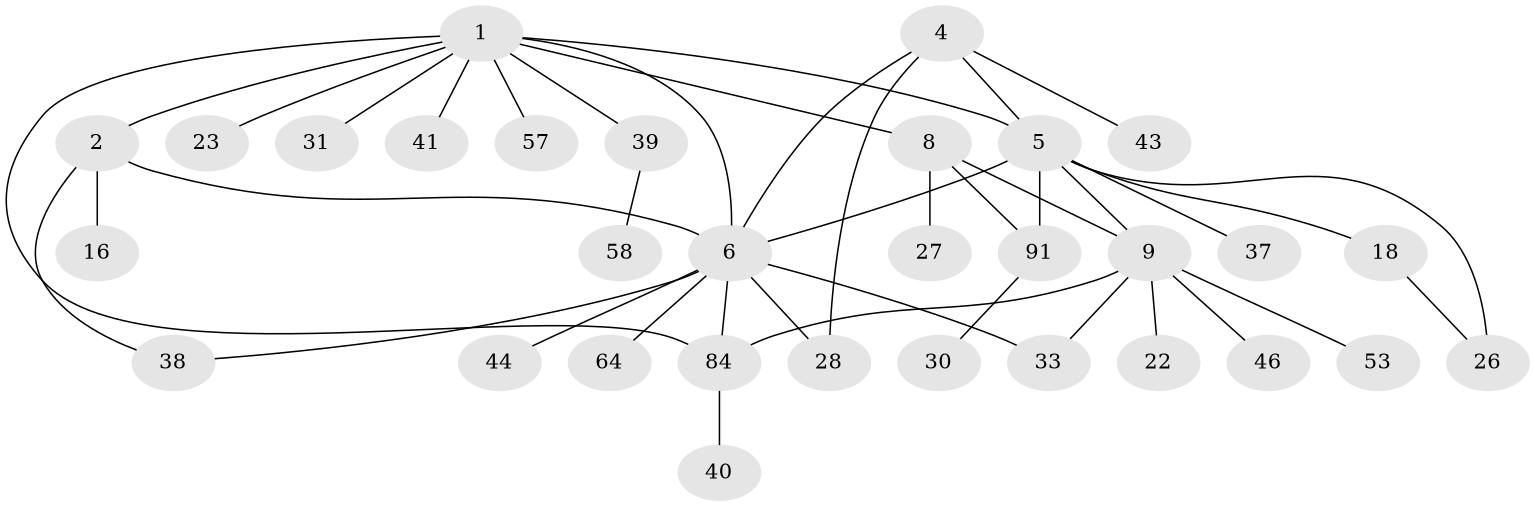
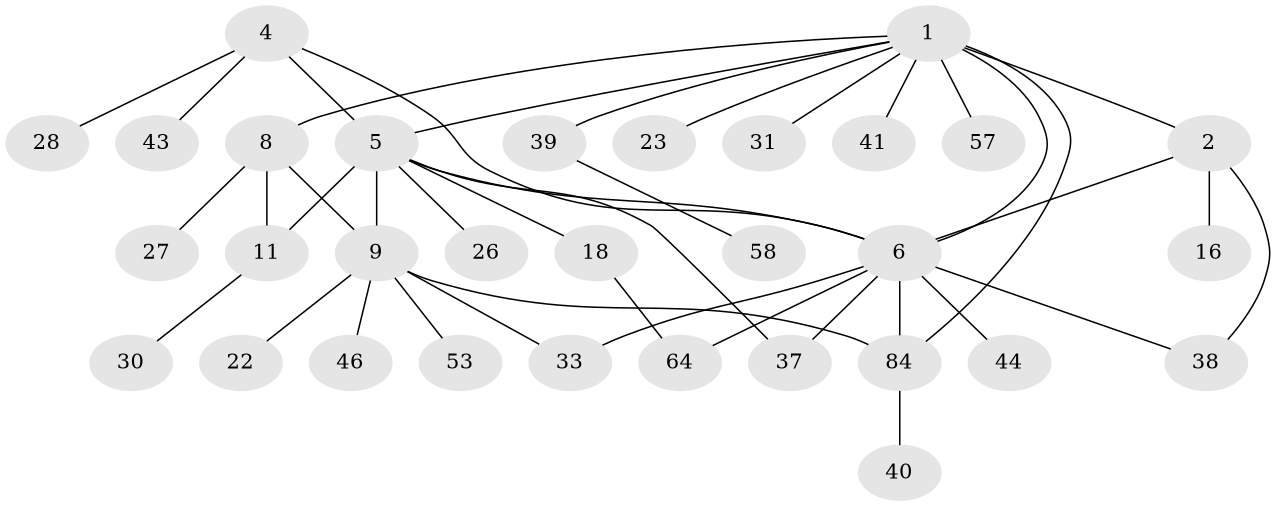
  graph {
    node [color=gray90 style=filled]
    1 [super="+3"]
    2
    5 [super="+10+21"]
    6 [super="+36+13"]
    8 [super="+25"]
    n6 [label=84 super="+20+15+47"]
    23
    31
    39
    41
    57
    16 [super="+29"]
    38
    9
-   11 [super="+12" label=91]
+   11 [super="+12"]
    18 [super="+59"]
    26
    37
    28 [super="+32"]
    33
    n21 [label=64]
    44
    27 [super="+55+42"]
    40
    58
    4
    43
    22
    46
    53
    30
    1 -- 2 [weight=2]
    1 -- 5
    1 -- 6 [weight=2]
    1 -- 8
    1 -- n6
    1 -- 23
    1 -- 31
    1 -- 39
    1 -- 41
    1 -- 57
    2 -- 6
    2 -- 16
    2 -- 38
    5 -- 6 [weight=2]
    5 -- 9
    5 -- 11 [weight=2]
    5 -- 18
    5 -- 26
    5 -- 37
    6 -- n6 [weight=2]
    6 -- 38
-   6 -- 28
+   6 -- 37
    6 -- 33
    6 -- n21
    6 -- 44
    8 -- 9
    8 -- 11
    8 -- 27
    n6 -- 40
    39 -- 58
    9 -- n6
    9 -- 33
    9 -- 22
    9 -- 46
    9 -- 53
    11 -- 30
-   18 -- 26
+   18 -- n21
    4 -- 5
    4 -- 6
    4 -- 28
    4 -- 43
  }
